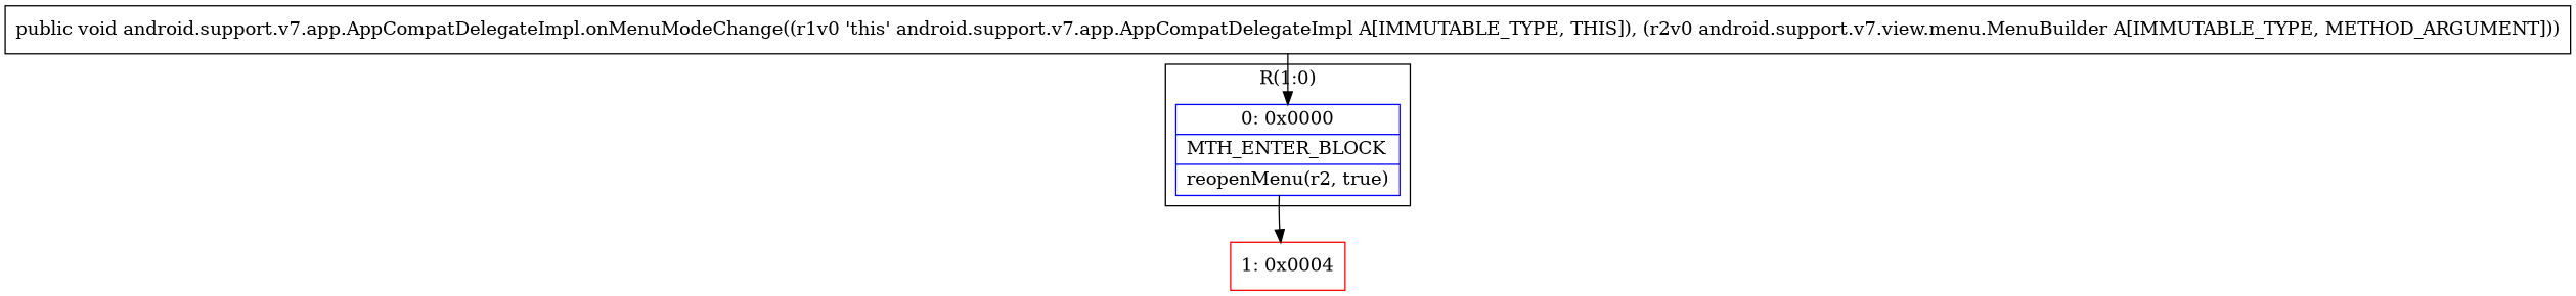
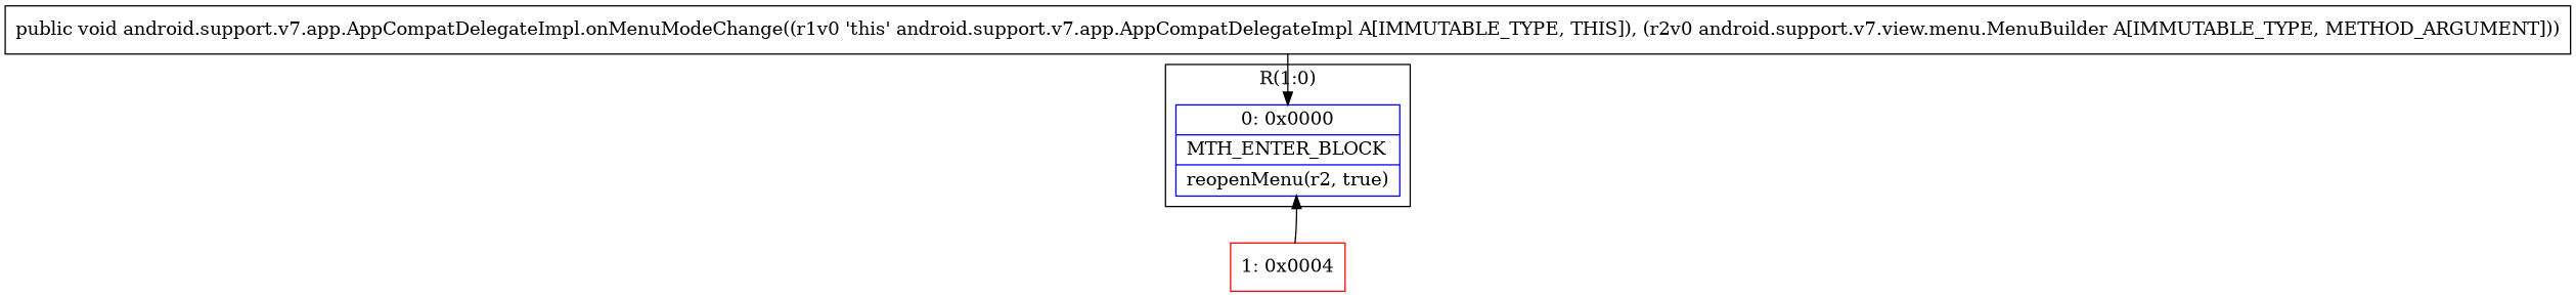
  digraph {
    node [shape=record]
    n1 [color=blue label="{0\:\ 0x0000|MTH_ENTER_BLOCK\l|reopenMenu(r2, true)\l}"]
    n2 [color=red label="{1\:\ 0x0004}"]
    n3 [label="{public void android.support.v7.app.AppCompatDelegateImpl.onMenuModeChange((r1v0 'this' android.support.v7.app.AppCompatDelegateImpl A[IMMUTABLE_TYPE, THIS]), (r2v0 android.support.v7.view.menu.MenuBuilder A[IMMUTABLE_TYPE, METHOD_ARGUMENT])) }"]
    subgraph cluster_1 {
      label="R(1:0)"
      n1
    }
-   n1 -> n2
+   n2 -> n1
    n3 -> n1
  }
